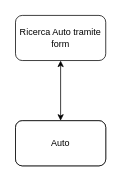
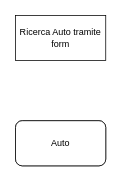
  <mxCell id="0" />
  <mxCell id="1" parent="0" />
  <mxCell id="2" value="" style="rounded=1;whiteSpace=wrap;html=1;" parent="1" vertex="1"><mxGeometry x="20" y="160" width="120" height="60" as="geometry" /></mxCell>
  <mxCell id="3" value="Auto" style="rounded=1;whiteSpace=wrap;html=1;" parent="1" vertex="1"><mxGeometry x="20" y="160" width="120" height="60" as="geometry" /></mxCell>
- <mxCell id="4" value="Ricerca Auto tramite form" style="whiteSpace=wrap;html=1;rounded=1;" parent="1" vertex="1"><mxGeometry x="20" y="20" width="120" height="60" as="geometry" /></mxCell>
- <mxCell id="5" value="" style="endArrow=classic;startArrow=classic;html=1;entryX=0.5;entryY=1;entryDx=0;entryDy=0;" parent="1" source="3" target="4" edge="1"><mxGeometry width="50" height="50" relative="1" as="geometry"><mxPoint x="-350" y="250" as="sourcePoint" /><mxPoint x="-300" y="200" as="targetPoint" /></mxGeometry></mxCell>
+ <mxCell id="4" value="Ricerca Auto tramite form" style="whiteSpace=wrap;html=1;rounded=0;" parent="1" vertex="1"><mxGeometry x="20" y="20" width="120" height="60" as="geometry" /></mxCell>
